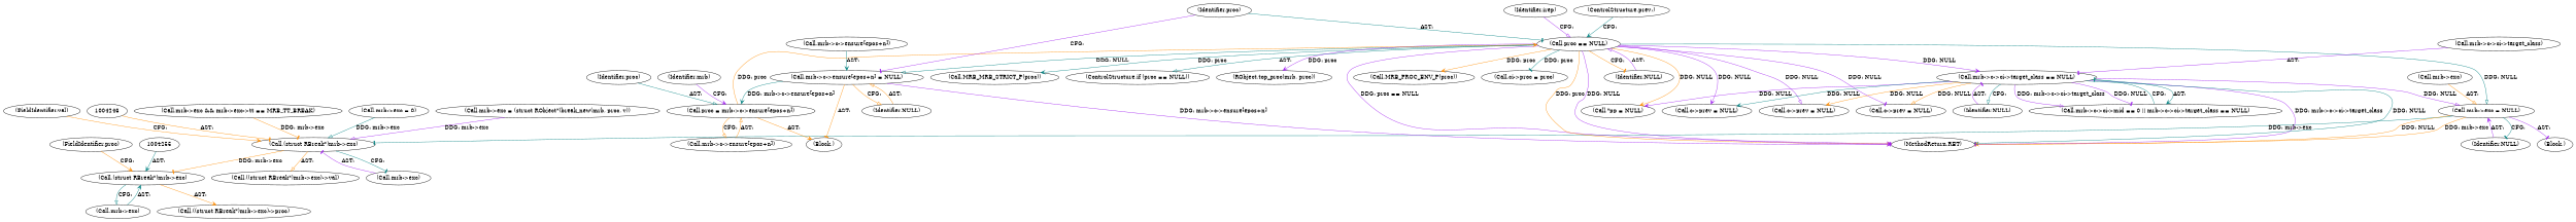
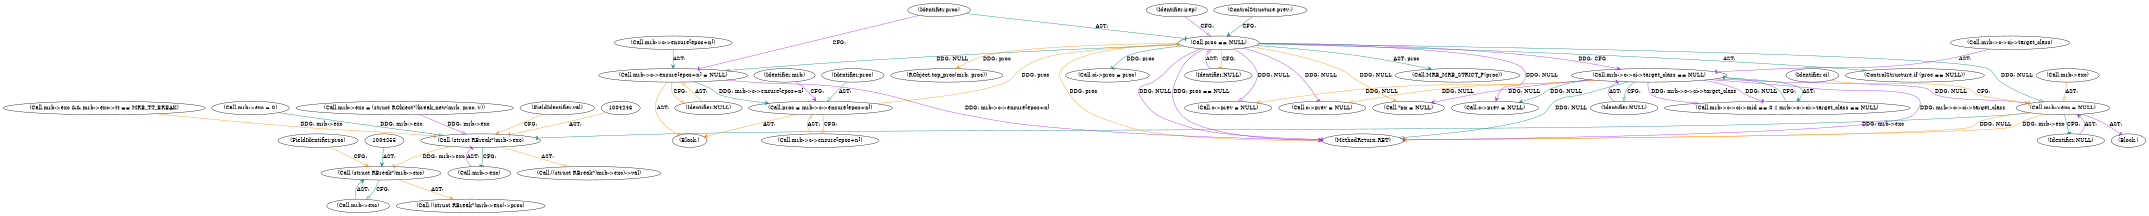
  digraph {
    edge [arrowhead=vee color=darkorange]
    n1 [label="(Call,mrb->exc = NULL)"]
    n2 [label="(Call,(struct RBreak*)mrb->exc)"]
    n3 [label="(Block,)"]
    n4 [label="(MethodReturn,RET)"]
    n5 [label="(Identifier,NULL)"]
    n6 [label="(Call,(struct RBreak*)mrb->exc)"]
    n7 [label="(Call,((struct RBreak*)mrb->exc)->val)"]
    n8 [label="(Call,mrb->exc)"]
    n9 [label="(Call,proc == NULL)"]
    n10 [label="(Call,mrb->c->ensure[epos+n] = NULL)"]
    n11 [label="(Call,mrb->c->ci->target_class == NULL)"]
    n12 [label="(Call,MRB_MRB_STRICT_P(proc))"]
    n13 [label="(ControlStructure,if (proc == NULL))"]
    n14 [label="(Call,c->prev = NULL)"]
    n15 [label="(RObject,top_proc(mrb, proc))"]
    n16 [label="(Call,c->prev = NULL)"]
    n17 [label="(Call,*pp = NULL)"]
-   n18 [label="(Call,MRB_PROC_ENV_P(proc))"]
    n19 [label="(Call,ci->proc = proc)"]
    n20 [label="(Call,c->prev = NULL)"]
    n21 [label="(Identifier,NULL)"]
    n22 [label="(Call,proc = mrb->c->ensure[epos+n])"]
    n23 [label="(Block,)"]
    n24 [label="(Identifier,NULL)"]
    n25 [label="(Identifier,NULL)"]
    n26 [label="(Call,mrb->c->ci->mid == 0 || mrb->c->ci->target_class == NULL)"]
    n27 [label="(Call,mrb->c->ensure[epos+n])"]
    n28 [label="(Call,mrb->exc)"]
    n29 [label="(Call,((struct RBreak*)mrb->exc)->proc)"]
    n30 [label="(Call,mrb->exc && mrb->exc->tt == MRB_TT_BREAK)"]
    n31 [label="(Identifier,mrb)"]
    n32 [label="(Call,mrb->exc = 0)"]
    n33 [label="(FieldIdentifier,proc)"]
    n34 [label="(Call,mrb->exc = (struct RObject*)break_new(mrb, proc, v))"]
    n35 [label="(Identifier,proc)"]
    n36 [label="(Call,mrb->c->ci->target_class)"]
    n37 [label="(Identifier,irep)"]
    n38 [label="(Call,mrb->c->ensure[epos+n])"]
    n39 [label="(FieldIdentifier,val)"]
    n40 [label="(Call,mrb->exc)"]
+   n41 [label="(Identifier,ci)"]
    n42 [label="(ControlStructure,prev;)"]
    n43 [label="(Identifier,proc)"]
    1004246
    1004255
    n1 -> n2 [arrowhead=tee color=teal label="DDG: mrb->exc"]
    n1 -> n3 [arrowhead=tee color=purple label="AST: "]
    n1 -> n4 [label="DDG: NULL"]
    n1 -> n4 [arrowhead=tee label="DDG: mrb->exc"]
    n1 -> n5 [arrowhead=tee color=teal label="CFG: "]
    n2 -> n6 [arrowhead=tee label="DDG: mrb->exc"]
    n2 -> n7 [arrowhead=onormal label="AST: "]
    n2 -> n8 [arrowhead=tee color=teal label="CFG: "]
    n5 -> n1 [color=purple label="AST: "]
    n6 -> n28 [arrowhead=onormal color=teal label="CFG: "]
    n6 -> n29 [label="AST: "]
    n8 -> n2 [arrowhead=tee color=purple label="AST: "]
    n9 -> n1 [arrowhead=onormal color=teal label="DDG: NULL"]
    n9 -> n4 [color=purple label="DDG: proc == NULL"]
    n9 -> n4 [arrowhead=onormal label="DDG: proc"]
    n9 -> n4 [arrowhead=tee color=purple label="DDG: NULL"]
    n9 -> n10 [arrowhead=onormal color=teal label="DDG: NULL"]
-   n9 -> n11 [color=purple label="DDG: NULL"]
-   n9 -> n12 [color=teal label="DDG: proc"]
+   n9 -> n11 [color=purple label="DDG: CFG"]
+   n9 -> n12 [color=teal label="AST: proc"]
    n9 -> n13 [arrowhead=onormal color=teal label="AST: "]
    n9 -> n14 [arrowhead=onormal color=purple label="DDG: NULL"]
-   n9 -> n15 [color=purple label="DDG: proc"]
+   n9 -> n15 [label="DDG: proc"]
    n9 -> n16 [arrowhead=tee color=purple label="DDG: NULL"]
    n9 -> n17 [label="DDG: NULL"]
-   n9 -> n18 [label="DDG: proc"]
    n9 -> n19 [arrowhead=tee color=teal label="DDG: proc"]
    n9 -> n20 [color=purple label="DDG: NULL"]
    n9 -> n21 [arrowhead=tee label="CFG: "]
    n10 -> n4 [color=purple label="DDG: mrb->c->ensure[epos+n]"]
    n10 -> n22 [color=teal label="DDG: mrb->c->ensure[epos+n]"]
    n10 -> n23 [arrowhead=tee label="AST: "]
    n10 -> n24 [arrowhead=onormal label="CFG: "]
    n11 -> n1 [arrowhead=onormal color=purple label="DDG: NULL"]
    n11 -> n4 [arrowhead=tee color=purple label="DDG: mrb->c->ci->target_class"]
    n11 -> n4 [arrowhead=onormal color=teal label="DDG: NULL"]
    n11 -> n14 [label="DDG: NULL"]
    n11 -> n16 [arrowhead=onormal label="DDG: NULL"]
    n11 -> n17 [color=purple label="DDG: NULL"]
    n11 -> n20 [color=teal label="DDG: NULL"]
    n11 -> n25 [arrowhead=onormal color=teal label="CFG: "]
    n11 -> n26 [color=teal label="AST: "]
    n11 -> n26 [arrowhead=onormal color=purple label="DDG: mrb->c->ci->target_class"]
    n11 -> n26 [arrowhead=tee color=purple label="DDG: NULL"]
    n21 -> n9 [arrowhead=onormal color=purple label="AST: "]
    n22 -> n9 [label="DDG: proc"]
    n22 -> n23 [label="AST: "]
    n22 -> n27 [arrowhead=onormal label="CFG: "]
    n24 -> n10 [arrowhead=onormal label="AST: "]
    n25 -> n11 [arrowhead=tee color=purple label="AST: "]
    n26 -> n11 [arrowhead=tee color=teal label="CFG: "]
    n27 -> n22 [arrowhead=onormal label="AST: "]
    n28 -> n6 [color=teal label="AST: "]
    n30 -> n2 [arrowhead=tee label="DDG: mrb->exc"]
    n31 -> n22 [color=purple label="CFG: "]
    n32 -> n2 [arrowhead=onormal color=teal label="DDG: mrb->exc"]
    n33 -> n6 [label="CFG: "]
    n34 -> n2 [arrowhead=onormal color=purple label="DDG: mrb->exc"]
    n35 -> n9 [arrowhead=tee color=teal label="AST: "]
    n35 -> n10 [arrowhead=tee color=purple label="CFG: "]
    n36 -> n11 [arrowhead=tee color=purple label="AST: "]
    n37 -> n9 [arrowhead=onormal color=purple label="CFG: "]
    n38 -> n10 [color=teal label="AST: "]
    n39 -> n2 [label="CFG: "]
    n40 -> n1 [arrowhead=onormal label="AST: "]
+   n41 -> n1 [arrowhead=tee label="CFG: "]
    n42 -> n9 [color=teal label="CFG: "]
    n43 -> n22 [arrowhead=onormal color=teal label="AST: "]
    1004246 -> n2 [arrowhead=tee label="AST: "]
    1004255 -> n6 [color=teal label="AST: "]
  }
